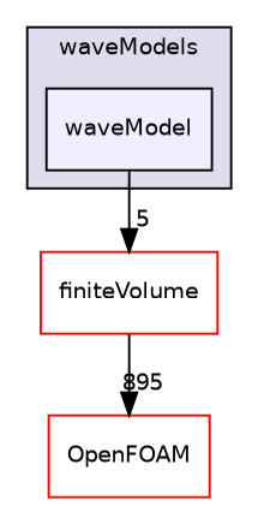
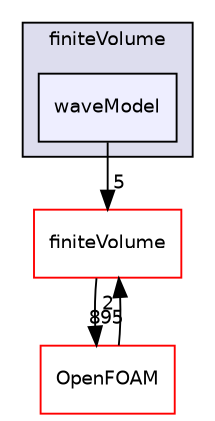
  digraph {
    compound=true
    node [fontname=Helvetica fontsize=10 shape=box color=red]
    edge [labeldistance=1.5 labelfontname=Helvetica labelfontsize=10]
    n1 [fillcolor="#eeeeff" label=waveModel pencolor=black style=filled color=""]
    n2 [label=finiteVolume]
    n3 [label=OpenFOAM]
    subgraph cluster_1 {
      bgcolor="#ddddee"
      fontname=Helvetica
      fontsize=10
-     label=waveModels
+     label=finiteVolume
      pencolor=black
      n1
    }
    n1 -> n2 [headlabel=5]
    n2 -> n3 [headlabel=895]
+   n3 -> n2 [headlabel=2]
  }
